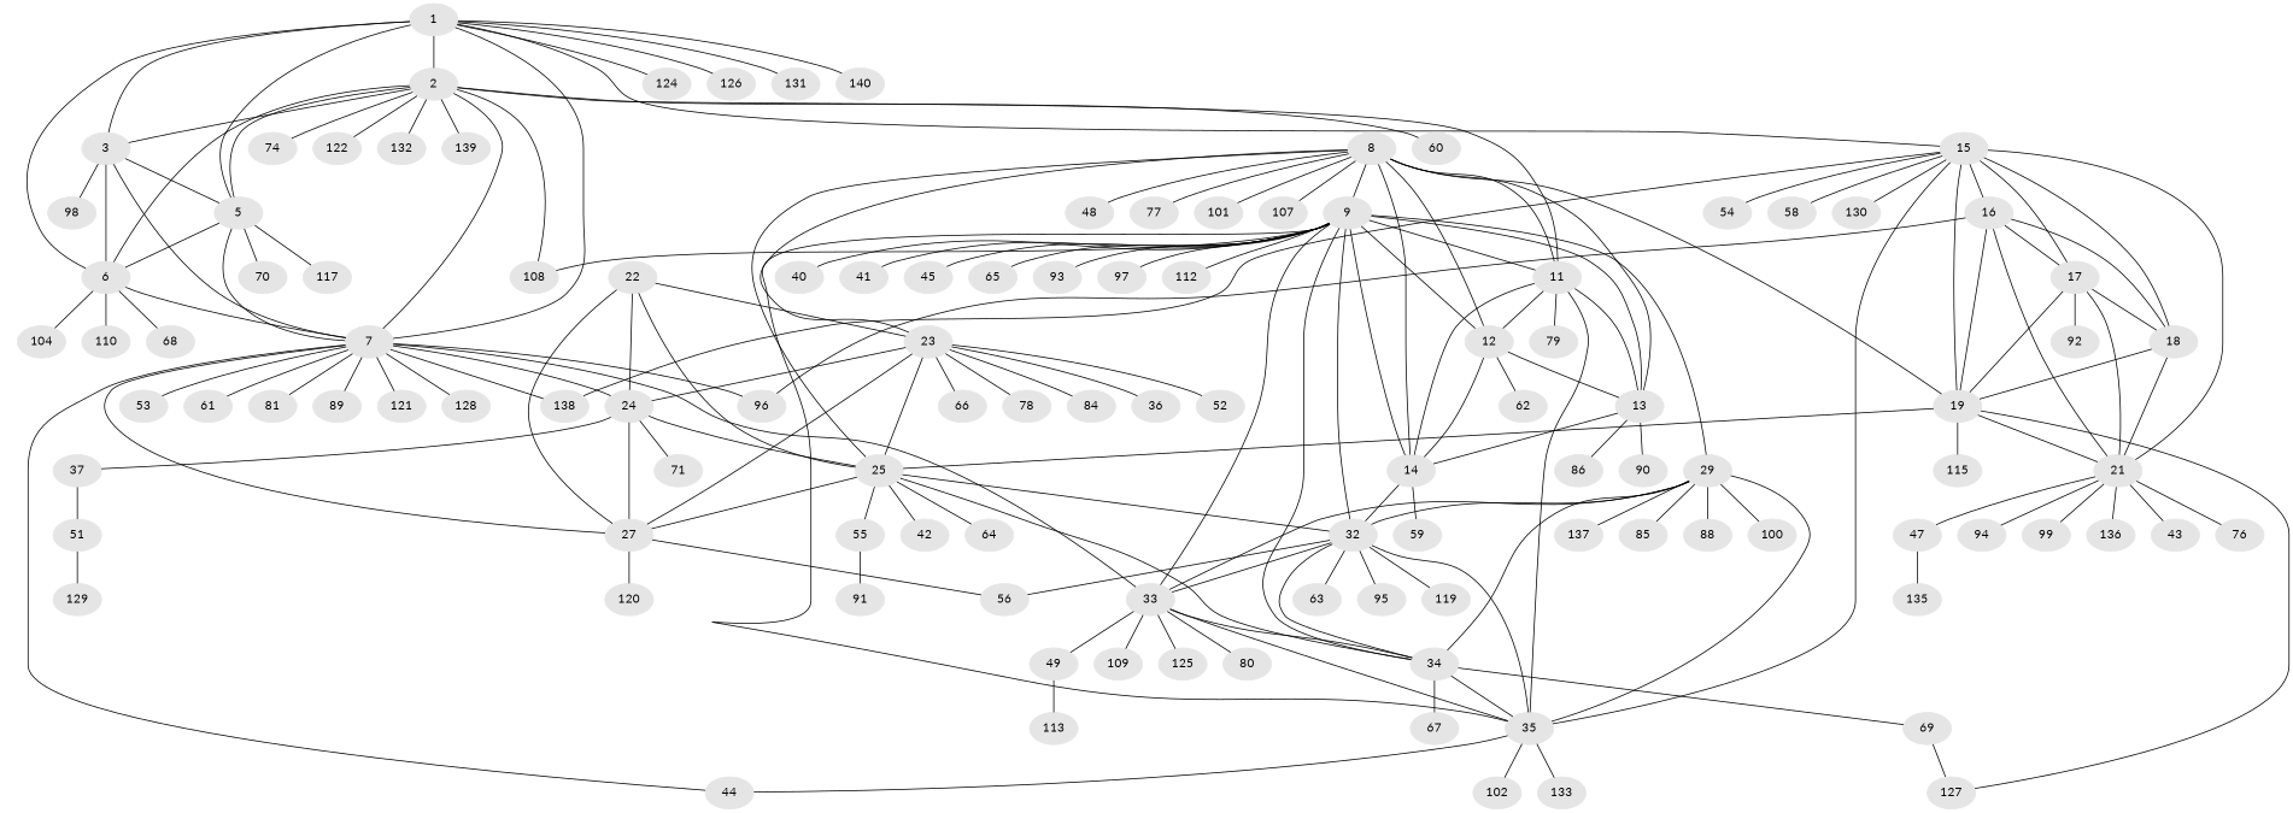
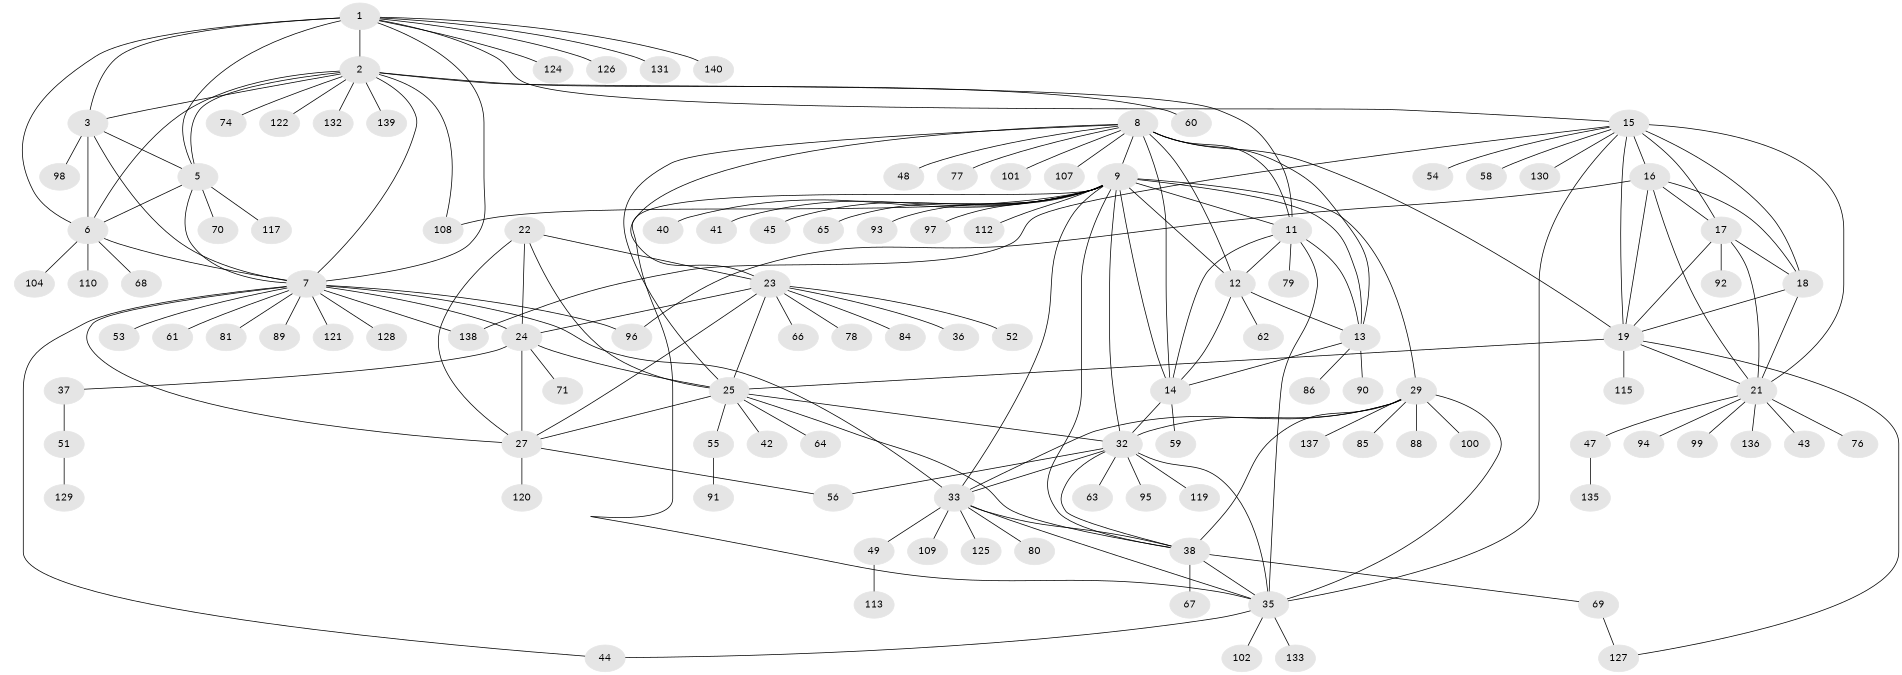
  graph {
    fontname=Lato
    node [color=gray90 fontname=Lato style=filled]
    edge [fontname=Lato]
    1 [super="+4"]
    2 [super="+82"]
    3 [super="+39"]
    5 [super="+114"]
    6 [super="+46"]
    7 [super="+72"]
    15 [super="+20"]
    124
    126
    131
    140
    11 [super="+111"]
    60
    74
    108
    122
    132
    139
    98
    70
    117
    68
    104
    110
    24 [super="+26"]
    27 [super="+28"]
    33
    44
    53
    61
    81
    89
    96
    121
    128
    138
    19 [super="+75"]
    35 [super="+57"]
    16 [super="+123"]
    17 [super="+105"]
    18
    21 [super="+134"]
    54
    58
    130
    12 [super="+50"]
    13 [super="+73"]
    14
    79
    25 [super="+38"]
    37
    71
    56
    120
-   34 [super="+106"]
+   34 [super="+106" label=38]
    49
    80
    109
    125
    8 [super="+10"]
    9 [super="+31"]
    23 [super="+116"]
    48
    77
    101
    107
    29 [super="+30"]
    32 [super="+103"]
    40
    41
    45
    65
    93
    97
    112
    62
    86
    90
    59
    115
    127
    36
    52
    66
    78
    84
    42
    55 [super="+87"]
    64
    85
    88
    100
    137
    63
    95
    119
    67 [super="+118"]
    69 [super="+83"]
    102
    133
    92
    43
    47
    76
    94
    99
    136
    135
    22
    51
    91
    113
    129
    1 -- 2 [weight=2]
    1 -- 3 [weight=2]
    1 -- 5 [weight=2]
    1 -- 6 [weight=2]
    1 -- 7 [weight=2]
    1 -- 15
    1 -- 124
    1 -- 126
    1 -- 131
    1 -- 140
    2 -- 3
    2 -- 5
    2 -- 6
    2 -- 7
    2 -- 11
    2 -- 60
    2 -- 74
    2 -- 108
    2 -- 122
    2 -- 132
    2 -- 139
    3 -- 5
    3 -- 6
    3 -- 7
    3 -- 98
    5 -- 6
    5 -- 7
    5 -- 70
    5 -- 117
    6 -- 7
    6 -- 68
    6 -- 104
    6 -- 110
    7 -- 24
    7 -- 27
    7 -- 33
    7 -- 44
    7 -- 53
    7 -- 61
    7 -- 81
    7 -- 89
    7 -- 96
    7 -- 121
    7 -- 128
    7 -- 138
    15 -- 138
    15 -- 19 [weight=2]
    15 -- 35
    15 -- 16 [weight=2]
    15 -- 17 [weight=2]
    15 -- 18 [weight=2]
    15 -- 21 [weight=2]
    15 -- 54
    15 -- 58
    15 -- 130
    11 -- 35
    11 -- 12
    11 -- 13
    11 -- 14
    11 -- 79
    24 -- 27 [weight=4]
    24 -- 25 [weight=2]
    24 -- 37
    24 -- 71
    27 -- 56
    27 -- 120
    33 -- 35
    33 -- 34
    33 -- 49
    33 -- 80
    33 -- 109
    33 -- 125
    19 -- 21
    19 -- 25
    19 -- 115
    19 -- 127
    35 -- 44
    35 -- 102
    35 -- 133
    16 -- 96
    16 -- 19
    16 -- 17
    16 -- 18
    16 -- 21
    17 -- 19
    17 -- 18
    17 -- 21
    17 -- 92
    18 -- 19
    18 -- 21
    21 -- 43
    21 -- 47
    21 -- 76
    21 -- 94
    21 -- 99
    21 -- 136
    12 -- 13
    12 -- 14
    12 -- 62
    13 -- 14
    13 -- 86
    13 -- 90
    14 -- 32
    14 -- 59
    25 -- 27 [weight=2]
    25 -- 34
    25 -- 32
    25 -- 42
    25 -- 55
    25 -- 64
    37 -- 51
    34 -- 35
    34 -- 67
    34 -- 69
    49 -- 113
    8 -- 11 [weight=2]
    8 -- 19
    8 -- 12 [weight=2]
    8 -- 13 [weight=2]
    8 -- 14 [weight=2]
    8 -- 25
    8 -- 9 [weight=2]
    8 -- 23
    8 -- 48
    8 -- 77
    8 -- 101
    8 -- 107
    9 -- 11
    9 -- 108
    9 -- 33
    9 -- 35
    9 -- 12
    9 -- 13
    9 -- 14
    9 -- 34
    9 -- 29 [weight=2]
    9 -- 32
    9 -- 40
    9 -- 41
    9 -- 45
    9 -- 65
    9 -- 93
    9 -- 97
    9 -- 112
    23 -- 24 [weight=2]
    23 -- 27 [weight=2]
    23 -- 25
    23 -- 36
    23 -- 52
    23 -- 66
    23 -- 78
    23 -- 84
    29 -- 33 [weight=2]
    29 -- 35 [weight=2]
    29 -- 34 [weight=2]
    29 -- 32 [weight=2]
    29 -- 85
    29 -- 88
    29 -- 100
    29 -- 137
    32 -- 33
    32 -- 35
    32 -- 56
    32 -- 34
    32 -- 63
    32 -- 95
    32 -- 119
    55 -- 91
    69 -- 127
    47 -- 135
    22 -- 24 [weight=2]
    22 -- 27 [weight=2]
    22 -- 25
    22 -- 23
    51 -- 129
  }
